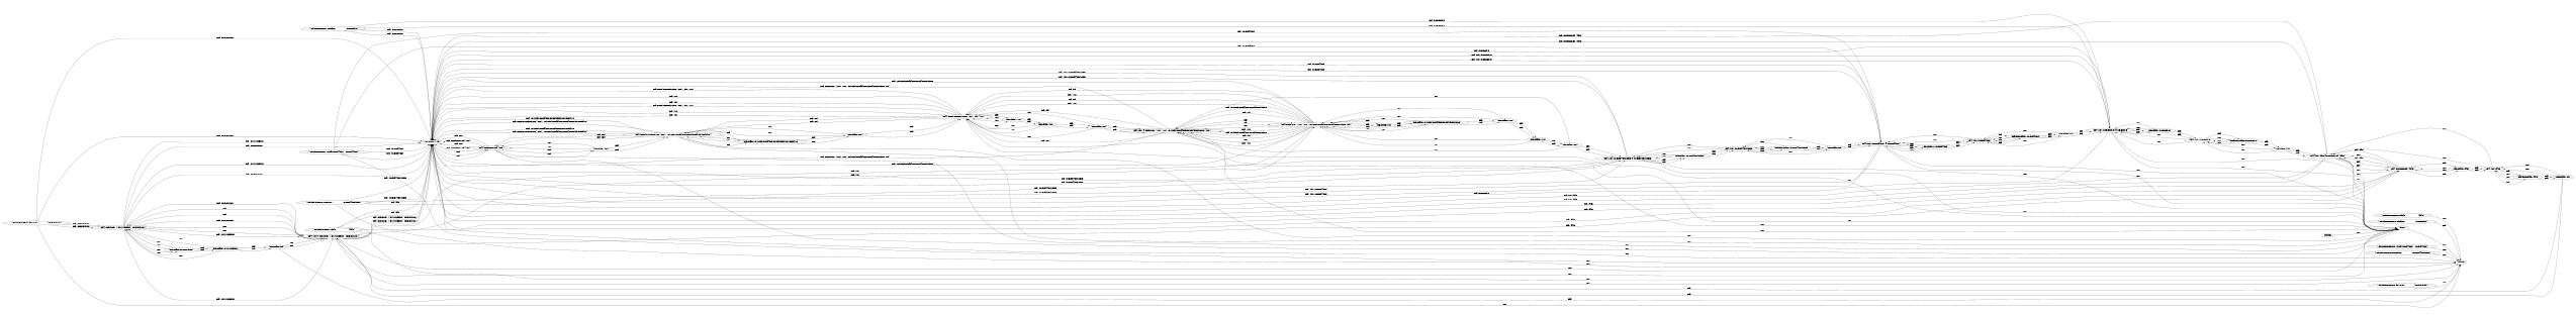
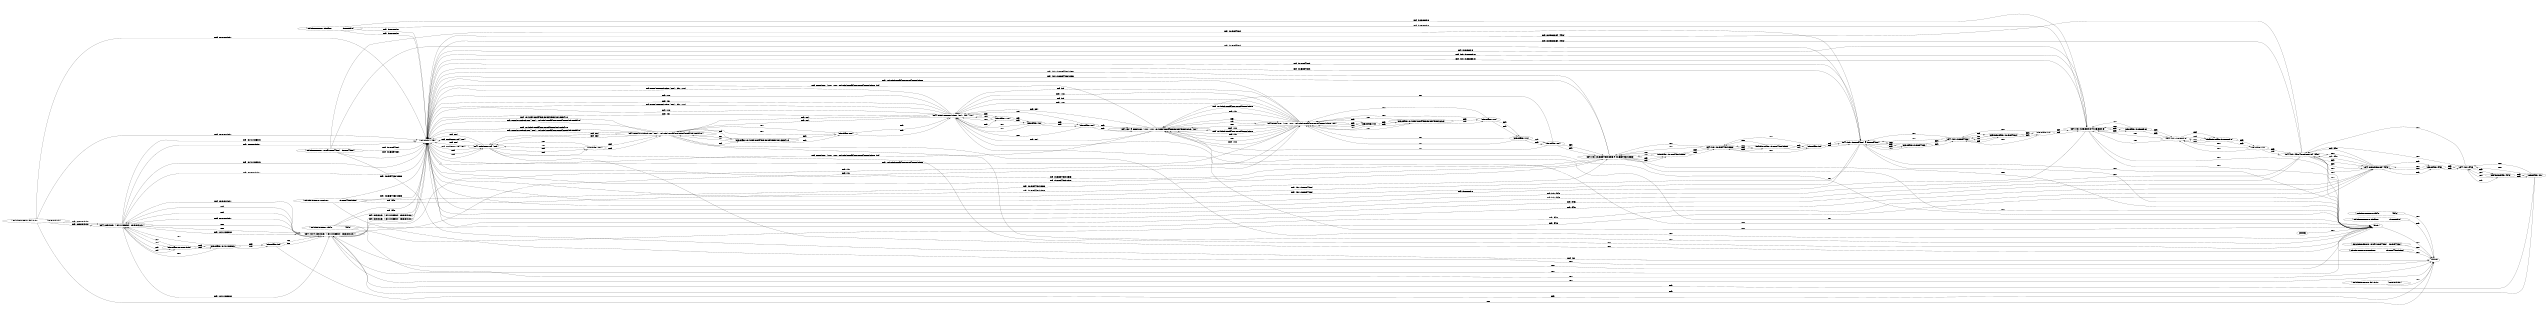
  digraph {
    fontname="DejaVu Sans Mono"
    rankdir=LR
    node [fontname="DejaVu Sans Mono"]
    edge [fontname="DejaVu Sans Mono"]
    n1 [label="(Call,op_job_new (MarkTrustedJob, parent_window))"]
    n2 [label="(Identifier,parent_window)"]
    n3 [label="(Call,job = op_job_new (MarkTrustedJob, parent_window))"]
    n4 [label="(MethodReturn,RET)"]
    n5 [label="(Identifier,MarkTrustedJob)"]
    n6 [label="(Call,g_task_new (NULL, NULL, mark_desktop_file_executable_task_done, job))"]
    n7 [label="(Block,)"]
    1000100
    n9 [label="(Call,g_object_unref (task))"]
    n10 [label="(Identifier,job)"]
    n11 [label="(Call,task = g_task_new (NULL, NULL, mark_desktop_file_executable_task_done, job))"]
    n12 [label="(Identifier,job)"]
    n13 [label="(Call,g_task_set_task_data (task, job, NULL))"]
-   n14 [label="(Call,g_object_ref (file))"]
+   n14 [label="(Call,g_gboolean_ref (file))"]
    n15 [label="(Identifier,file)"]
    n16 [label="(Call,job->file = g_object_ref (file))"]
    n17 [label="(Call,job->file)"]
    n18 [label="(FieldIdentifier,file)"]
    n19 [label="(Identifier,job)"]
    n20 [label="(Identifier,interactive)"]
    n21 [label="(Call,job->interactive = interactive)"]
    n22 [label="(Call,job->interactive)"]
    n23 [label="(FieldIdentifier,interactive)"]
    n24 [label="(Identifier,job)"]
    n25 [label="(FieldIdentifier,done_callback)"]
    n26 [label="(Call,job->done_callback)"]
    n27 [label="(Identifier,job)"]
    n28 [label="(Call,job->done_callback = done_callback)"]
-   n29 [label="(MethodReturn,done_callback)"]
+   n29 [label="(Identifier,done_callback)"]
    n30 [label="(FieldIdentifier,done_callback_data)"]
    n31 [label="(Call,job->done_callback_data)"]
    n32 [label="(Identifier,job)"]
    n33 [label="(Call,job->done_callback_data = done_callback_data)"]
    n34 [label="(Identifier,done_callback_data)"]
    n35 [label="(Identifier,mark_desktop_file_executable_task_done)"]
    n36 [label="(Identifier,NULL)"]
    n37 [label="(Call,g_task_run_in_thread (task, mark_desktop_file_executable_task_thread_func))"]
    n38 [label="(Identifier,NULL)"]
    n39 [label="(Identifier,task)"]
    n40 [label="(Identifier,NULL)"]
    n41 [label="(Identifier,task)"]
    n42 [label="(Identifier,job)"]
    n43 [label="(Identifier,mark_desktop_file_executable_task_thread_func)"]
    n44 [label="(Identifier,task)"]
    n45 [label="(Identifier,task)"]
    n46 [label="(MethodParameterIn,GFile              *file)"]
    n47 [label="(MethodParameterOut,GFile              *file)"]
    n48 [label="(MethodParameterIn,GtkWindow          *parent_window)"]
    n49 [label="(MethodParameterOut,GtkWindow          *parent_window)"]
    n50 [label="(MethodParameterIn,gboolean            interactive)"]
    n51 [label="(MethodParameterOut,gboolean            interactive)"]
    n52 [label="(MethodParameterIn,NautilusOpCallback  done_callback)"]
    n53 [label="(MethodParameterOut,NautilusOpCallback  done_callback)"]
    n54 [label="(MethodParameterIn,gpointer            done_callback_data)"]
    n55 [label="(MethodParameterOut,gpointer            done_callback_data)"]
    n56 [label=1000008]
    n1 -> n2 [label="CFG: "]
    n1 -> n2 [label="CFG: "]
    n1 -> n3 [label="AST: "]
    n1 -> n3 [label="DDG: MarkTrustedJob"]
    n1 -> n3 [label="DDG: parent_window"]
    n1 -> n3 [label="AST: "]
    n1 -> n3 [label="DDG: MarkTrustedJob"]
    n1 -> n3 [label="DDG: parent_window"]
    n1 -> n4 [label="DDG: MarkTrustedJob"]
    n1 -> n4 [label="DDG: parent_window"]
    n1 -> n4 [label="DDG: MarkTrustedJob"]
    n1 -> n4 [label="DDG: parent_window"]
    n2 -> n1 [label="AST: "]
    n2 -> n1 [label="AST: "]
    n2 -> n5 [label="CFG: "]
    n2 -> n5 [label="CFG: "]
    n3 -> n1 [label="CFG: "]
    n3 -> n1 [label="CFG: "]
    n3 -> n4 [label="DDG: op_job_new (MarkTrustedJob, parent_window)"]
    n3 -> n4 [label="DDG: op_job_new (MarkTrustedJob, parent_window)"]
    n3 -> n6 [label="DDG: job"]
    n3 -> n6 [label="DDG: job"]
    n3 -> n7 [label="AST: "]
    n3 -> n7 [label="AST: "]
    n3 -> 1000100 [label="AST: "]
-   n4 -> 1000100 [label="AST: "]
    n4 -> n9 [label="CFG: "]
    n4 -> n9 [label="CFG: "]
    n5 -> n1 [label="AST: "]
    n5 -> n1 [label="AST: "]
    n5 -> n10 [label="CFG: "]
    n5 -> n10 [label="CFG: "]
    n6 -> n4 [label="DDG: mark_desktop_file_executable_task_done"]
    n6 -> n4 [label="DDG: mark_desktop_file_executable_task_done"]
    n6 -> n11 [label="AST: "]
    n6 -> n11 [label="DDG: NULL"]
    n6 -> n11 [label="DDG: mark_desktop_file_executable_task_done"]
    n6 -> n11 [label="DDG: job"]
    n6 -> n11 [label="AST: "]
    n6 -> n11 [label="DDG: NULL"]
    n6 -> n11 [label="DDG: mark_desktop_file_executable_task_done"]
    n6 -> n11 [label="DDG: job"]
    n6 -> n12 [label="CFG: "]
    n6 -> n12 [label="CFG: "]
    n6 -> n13 [label="DDG: job"]
    n6 -> n13 [label="DDG: NULL"]
    n6 -> n13 [label="DDG: job"]
    n6 -> n13 [label="DDG: NULL"]
    n7 -> 1000100 [label="AST: "]
    n9 -> n4 [label="DDG: task"]
    n9 -> n4 [label="DDG: g_object_unref (task)"]
    n9 -> n4 [label="DDG: task"]
    n9 -> n4 [label="DDG: g_object_unref (task)"]
    n9 -> n7 [label="AST: "]
    n9 -> n7 [label="AST: "]
    n9 -> n45 [label="CFG: "]
    n9 -> n45 [label="CFG: "]
    n10 -> n3 [label="AST: "]
    n10 -> n3 [label="AST: "]
    n10 -> 1000100 [label="CFG: "]
    n11 -> n4 [label="DDG: g_task_new (NULL, NULL, mark_desktop_file_executable_task_done, job)"]
    n11 -> n4 [label="DDG: g_task_new (NULL, NULL, mark_desktop_file_executable_task_done, job)"]
    n11 -> n6 [label="CFG: "]
    n11 -> n6 [label="CFG: "]
    n11 -> n7 [label="AST: "]
    n11 -> n7 [label="AST: "]
    n11 -> n13 [label="DDG: task"]
    n11 -> n13 [label="DDG: task"]
    n12 -> n6 [label="AST: "]
    n12 -> n6 [label="AST: "]
    n12 -> n35 [label="CFG: "]
    n12 -> n35 [label="CFG: "]
    n13 -> n4 [label="DDG: g_task_set_task_data (task, job, NULL)"]
    n13 -> n4 [label="DDG: NULL"]
    n13 -> n4 [label="DDG: job"]
    n13 -> n4 [label="DDG: g_task_set_task_data (task, job, NULL)"]
    n13 -> n4 [label="DDG: NULL"]
    n13 -> n4 [label="DDG: job"]
    n13 -> n7 [label="AST: "]
    n13 -> n7 [label="AST: "]
    n13 -> n36 [label="CFG: "]
    n13 -> n36 [label="CFG: "]
    n13 -> n37 [label="DDG: task"]
    n13 -> n37 [label="DDG: task"]
    n14 -> n4 [label="DDG: file"]
    n14 -> n4 [label="DDG: file"]
    n14 -> n15 [label="CFG: "]
    n14 -> n15 [label="CFG: "]
    n14 -> n16 [label="AST: "]
    n14 -> n16 [label="DDG: file"]
    n14 -> n16 [label="AST: "]
    n14 -> n16 [label="DDG: file"]
    n15 -> n14 [label="AST: "]
    n15 -> n14 [label="AST: "]
    n15 -> n17 [label="CFG: "]
    n15 -> n17 [label="CFG: "]
    n16 -> n4 [label="DDG: g_object_ref (file)"]
    n16 -> n4 [label="DDG: job->file"]
    n16 -> n4 [label="DDG: g_object_ref (file)"]
    n16 -> n4 [label="DDG: job->file"]
    n16 -> n7 [label="AST: "]
    n16 -> n7 [label="AST: "]
    n16 -> n14 [label="CFG: "]
    n16 -> n14 [label="CFG: "]
    n17 -> n16 [label="AST: "]
    n17 -> n16 [label="AST: "]
    n17 -> n18 [label="CFG: "]
    n17 -> n18 [label="CFG: "]
    n18 -> n17 [label="AST: "]
    n18 -> n17 [label="AST: "]
    n18 -> n19 [label="CFG: "]
    n18 -> n19 [label="CFG: "]
    n19 -> n3 [label="CFG: "]
    n19 -> n3 [label="CFG: "]
    n19 -> n17 [label="AST: "]
    n19 -> n17 [label="AST: "]
    n20 -> n21 [label="AST: "]
    n20 -> n21 [label="AST: "]
    n20 -> n22 [label="CFG: "]
    n20 -> n22 [label="CFG: "]
    n21 -> n4 [label="DDG: job->interactive"]
    n21 -> n4 [label="DDG: interactive"]
    n21 -> n4 [label="DDG: job->interactive"]
    n21 -> n4 [label="DDG: interactive"]
    n21 -> n7 [label="AST: "]
    n21 -> n7 [label="AST: "]
    n21 -> n20 [label="CFG: "]
    n21 -> n20 [label="CFG: "]
    n22 -> n21 [label="AST: "]
    n22 -> n21 [label="AST: "]
    n22 -> n23 [label="CFG: "]
    n22 -> n23 [label="CFG: "]
    n23 -> n22 [label="AST: "]
    n23 -> n22 [label="AST: "]
    n23 -> n24 [label="CFG: "]
    n23 -> n24 [label="CFG: "]
    n24 -> n16 [label="CFG: "]
    n24 -> n16 [label="CFG: "]
    n24 -> n22 [label="AST: "]
    n24 -> n22 [label="AST: "]
    n25 -> n26 [label="AST: "]
    n25 -> n26 [label="AST: "]
    n25 -> n27 [label="CFG: "]
    n25 -> n27 [label="CFG: "]
    n26 -> n25 [label="CFG: "]
    n26 -> n25 [label="CFG: "]
    n26 -> n28 [label="AST: "]
    n26 -> n28 [label="AST: "]
    n27 -> n21 [label="CFG: "]
    n27 -> n21 [label="CFG: "]
    n27 -> n26 [label="AST: "]
    n27 -> n26 [label="AST: "]
    n28 -> n4 [label="DDG: job->done_callback"]
    n28 -> n4 [label="DDG: done_callback"]
    n28 -> n4 [label="DDG: job->done_callback"]
    n28 -> n4 [label="DDG: done_callback"]
    n28 -> n7 [label="AST: "]
    n28 -> n7 [label="AST: "]
    n28 -> n29 [label="CFG: "]
    n28 -> n29 [label="CFG: "]
    n29 -> n26 [label="CFG: "]
    n29 -> n26 [label="CFG: "]
    n29 -> n28 [label="AST: "]
    n29 -> n28 [label="AST: "]
    n30 -> n31 [label="AST: "]
    n30 -> n31 [label="AST: "]
    n30 -> n32 [label="CFG: "]
    n30 -> n32 [label="CFG: "]
    n31 -> n30 [label="CFG: "]
    n31 -> n30 [label="CFG: "]
    n31 -> n33 [label="AST: "]
    n31 -> n33 [label="AST: "]
    n32 -> n28 [label="CFG: "]
    n32 -> n28 [label="CFG: "]
    n32 -> n31 [label="AST: "]
    n32 -> n31 [label="AST: "]
    n33 -> n4 [label="DDG: done_callback_data"]
    n33 -> n4 [label="DDG: job->done_callback_data"]
    n33 -> n4 [label="DDG: done_callback_data"]
    n33 -> n4 [label="DDG: job->done_callback_data"]
    n33 -> n7 [label="AST: "]
    n33 -> n7 [label="AST: "]
    n33 -> n34 [label="CFG: "]
    n33 -> n34 [label="CFG: "]
    n34 -> n31 [label="CFG: "]
    n34 -> n31 [label="CFG: "]
    n34 -> n33 [label="AST: "]
    n34 -> n33 [label="AST: "]
    n35 -> n6 [label="AST: "]
    n35 -> n6 [label="AST: "]
    n35 -> n40 [label="CFG: "]
    n35 -> n40 [label="CFG: "]
    n36 -> n13 [label="AST: "]
    n36 -> n13 [label="AST: "]
    n36 -> n42 [label="CFG: "]
    n36 -> n42 [label="CFG: "]
    n37 -> n4 [label="DDG: g_task_run_in_thread (task, mark_desktop_file_executable_task_thread_func)"]
    n37 -> n4 [label="DDG: mark_desktop_file_executable_task_thread_func"]
    n37 -> n4 [label="DDG: g_task_run_in_thread (task, mark_desktop_file_executable_task_thread_func)"]
    n37 -> n4 [label="DDG: mark_desktop_file_executable_task_thread_func"]
    n37 -> n7 [label="AST: "]
    n37 -> n7 [label="AST: "]
    n37 -> n9 [label="DDG: task"]
    n37 -> n9 [label="DDG: task"]
    n37 -> n43 [label="CFG: "]
    n37 -> n43 [label="CFG: "]
    n38 -> n6 [label="AST: "]
    n38 -> n6 [label="AST: "]
    n38 -> n39 [label="CFG: "]
    n38 -> n39 [label="CFG: "]
    n39 -> n11 [label="AST: "]
    n39 -> n11 [label="AST: "]
    n39 -> n33 [label="CFG: "]
    n39 -> n33 [label="CFG: "]
    n40 -> n6 [label="AST: "]
    n40 -> n6 [label="AST: "]
    n40 -> n38 [label="CFG: "]
    n40 -> n38 [label="CFG: "]
    n41 -> n11 [label="CFG: "]
    n41 -> n11 [label="CFG: "]
    n41 -> n13 [label="AST: "]
    n41 -> n13 [label="AST: "]
    n42 -> n13 [label="AST: "]
    n42 -> n13 [label="AST: "]
    n42 -> n41 [label="CFG: "]
    n42 -> n41 [label="CFG: "]
    n43 -> n37 [label="AST: "]
    n43 -> n37 [label="AST: "]
    n43 -> n44 [label="CFG: "]
    n43 -> n44 [label="CFG: "]
    n44 -> n13 [label="CFG: "]
    n44 -> n13 [label="CFG: "]
    n44 -> n37 [label="AST: "]
    n44 -> n37 [label="AST: "]
    n45 -> n9 [label="AST: "]
    n45 -> n9 [label="AST: "]
    n45 -> n37 [label="CFG: "]
    n45 -> n37 [label="CFG: "]
    n46 -> n4 [label="DDG: file"]
    n46 -> n4 [label="DDG: file"]
    n46 -> 1000100 [label="AST: "]
    n46 -> n14 [label="DDG: file"]
    n46 -> n14 [label="DDG: file"]
    n47 -> 1000100 [label="AST: "]
    n48 -> n1 [label="DDG: parent_window"]
    n48 -> n1 [label="DDG: parent_window"]
    n48 -> n4 [label="DDG: parent_window"]
    n48 -> n4 [label="DDG: parent_window"]
    n48 -> 1000100 [label="AST: "]
    n49 -> 1000100 [label="AST: "]
    n50 -> n4 [label="DDG: interactive"]
    n50 -> n4 [label="DDG: interactive"]
    n50 -> n21 [label="DDG: interactive"]
    n50 -> n21 [label="DDG: interactive"]
    n51 -> 1000100 [label="DDG: "]
    n52 -> n4 [label="DDG: done_callback"]
    n52 -> n4 [label="DDG: done_callback"]
-   n52 -> 1000100 [label="AST: "]
+   n52 -> 1000100 [label="DDG: job"]
    n52 -> n28 [label="DDG: done_callback"]
    n52 -> n28 [label="DDG: done_callback"]
    n53 -> 1000100 [label="AST: "]
    n54 -> n4 [label="DDG: done_callback_data"]
    n54 -> n4 [label="DDG: done_callback_data"]
    n54 -> 1000100 [label="AST: "]
    n54 -> n33 [label="DDG: done_callback_data"]
    n54 -> n33 [label="DDG: done_callback_data"]
    n55 -> 1000100 [label="AST: "]
    n56 -> n7 [label="AST: "]
  }
